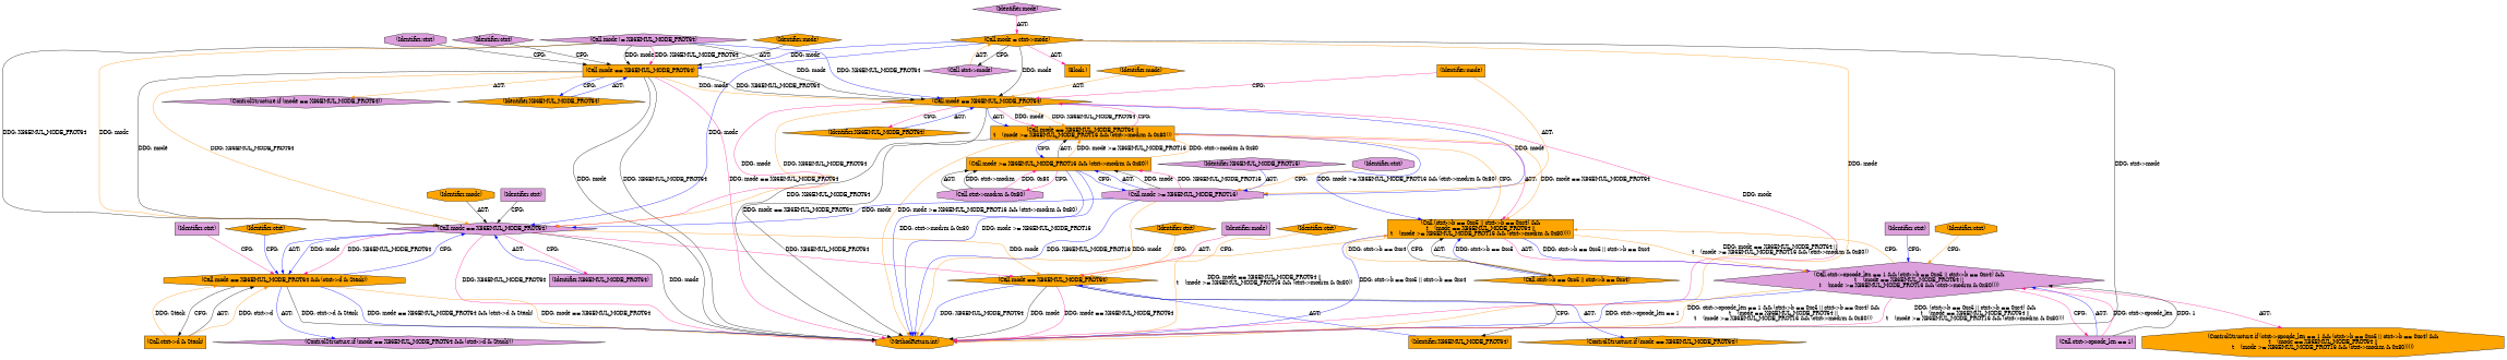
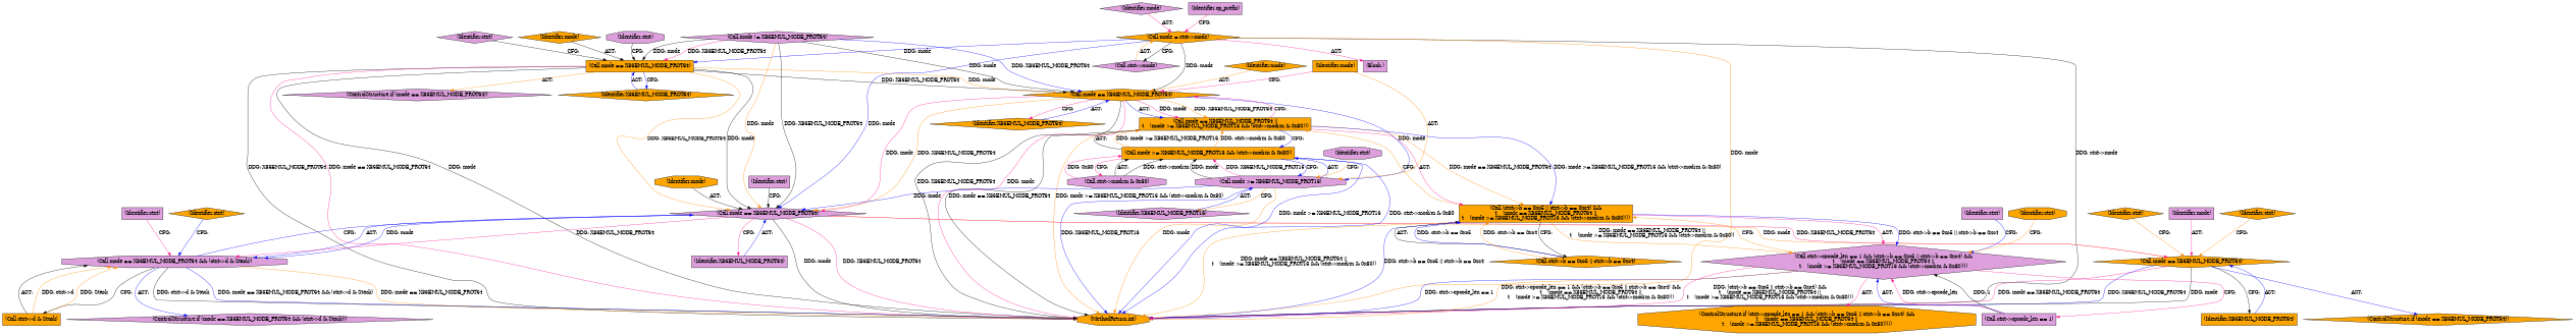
  digraph {
    node [fillcolor=orange shape=diamond style=filled]
    edge [color=blue]
    n1 [label="(Call,mode = ctxt->mode)"]
    n2 [label="(Call,mode == X86EMUL_MODE_PROT64)" shape=box]
    n3 [label="(Call,mode == X86EMUL_MODE_PROT64)"]
    n4 [fillcolor=plum label="(Call,mode == X86EMUL_MODE_PROT64)"]
    n5 [fillcolor=plum label="(Call,ctxt->mode)"]
    n6 [label="(MethodReturn,int)" shape=octagon]
-   n7 [label="(Block,)" shape=box]
+   n7 [fillcolor=plum label="(Block,)" shape=box]
    n8 [fillcolor=plum label="(ControlStructure,if (mode == X86EMUL_MODE_PROT64))"]
    n9 [label="(Identifier,X86EMUL_MODE_PROT64)"]
    n10 [label="(Call,mode == X86EMUL_MODE_PROT64 ||\n\t    (mode >= X86EMUL_MODE_PROT16 && (ctxt->modrm & 0x80)))" shape=box]
    n11 [fillcolor=plum label="(Call,mode >= X86EMUL_MODE_PROT16)" shape=octagon]
    n12 [label="(Identifier,X86EMUL_MODE_PROT64)"]
-   n13 [label="(Call,mode == X86EMUL_MODE_PROT64 && (ctxt->d & Stack))" shape=octagon]
+   n13 [fillcolor=plum label="(Call,mode == X86EMUL_MODE_PROT64 && (ctxt->d & Stack))" shape=octagon]
    n14 [label="(Call,mode == X86EMUL_MODE_PROT64)"]
    n15 [fillcolor=plum label="(Identifier,X86EMUL_MODE_PROT64)" shape=box]
    n16 [label="(Call,(ctxt->b == 0xc5 || ctxt->b == 0xc4) &&\n\t    (mode == X86EMUL_MODE_PROT64 ||\n\t    (mode >= X86EMUL_MODE_PROT16 && (ctxt->modrm & 0x80))))" shape=box]
    n17 [label="(Call,mode >= X86EMUL_MODE_PROT16 && (ctxt->modrm & 0x80))" shape=box]
    n18 [fillcolor=plum label="(Identifier,X86EMUL_MODE_PROT16)"]
    n19 [fillcolor=plum label="(Call,ctxt->opcode_len == 1 && (ctxt->b == 0xc5 || ctxt->b == 0xc4) &&\n\t    (mode == X86EMUL_MODE_PROT64 ||\n\t    (mode >= X86EMUL_MODE_PROT16 && (ctxt->modrm & 0x80))))"]
    n20 [label="(Call,ctxt->b == 0xc5 || ctxt->b == 0xc4)"]
    n21 [fillcolor=plum label="(Call,ctxt->modrm & 0x80)" shape=octagon]
    n22 [fillcolor=plum label="(Call,ctxt->opcode_len == 1)" shape=box]
    n23 [label="(ControlStructure,if (ctxt->opcode_len == 1 && (ctxt->b == 0xc5 || ctxt->b == 0xc4) &&\n\t    (mode == X86EMUL_MODE_PROT64 ||\n\t    (mode >= X86EMUL_MODE_PROT16 && (ctxt->modrm & 0x80)))))" shape=octagon]
    n24 [label="(Call,ctxt->d & Stack)" shape=box]
    n25 [fillcolor=plum label="(ControlStructure,if (mode == X86EMUL_MODE_PROT64 && (ctxt->d & Stack)))"]
    n26 [label="(Identifier,X86EMUL_MODE_PROT64)" shape=box]
    n27 [label="(ControlStructure,if (mode == X86EMUL_MODE_PROT64))"]
    n28 [label="(Identifier,mode)"]
    n29 [label="(Identifier,mode)" shape=octagon]
    n30 [fillcolor=plum label="(Identifier,mode)"]
    n31 [fillcolor=plum label="(Identifier,ctxt)" shape=octagon]
    n32 [fillcolor=plum label="(Identifier,ctxt)" shape=box]
+   n33 [fillcolor=plum label="(Identifier,op_prefix)" shape=box]
    n34 [fillcolor=plum label="(Identifier,ctxt)"]
    n35 [label="(Identifier,ctxt)"]
    n36 [label="(Identifier,ctxt)" shape=octagon]
    n37 [label="(Identifier,mode)"]
    n38 [label="(Identifier,ctxt)"]
    n39 [fillcolor=plum label="(Identifier,mode)" shape=box]
    n40 [fillcolor=plum label="(Identifier,ctxt)" shape=box]
    n41 [fillcolor=plum label="(Identifier,ctxt)" shape=box]
    n42 [fillcolor=plum label="(Identifier,ctxt)" shape=octagon]
    n43 [label="(Identifier,mode)" shape=box]
    n44 [label="(Identifier,ctxt)"]
    n45 [fillcolor=plum label="(Call,mode != X86EMUL_MODE_PROT64)"]
    n1 -> n2 [label="DDG: mode"]
    n1 -> n3 [color=black label="DDG: mode"]
    n1 -> n4 [label="DDG: mode"]
    n1 -> n5 [color=black label="CFG: "]
    n1 -> n6 [color=black label="DDG: ctxt->mode"]
    n1 -> n6 [color=darkorange label="DDG: mode"]
    n1 -> n7 [color=deeppink label="AST: "]
    n2 -> n3 [color=darkorange label="DDG: mode"]
    n2 -> n3 [color=black label="DDG: X86EMUL_MODE_PROT64"]
    n2 -> n4 [color=black label="DDG: mode"]
    n2 -> n4 [color=darkorange label="DDG: X86EMUL_MODE_PROT64"]
    n2 -> n6 [color=black label="DDG: mode"]
    n2 -> n6 [color=black label="DDG: X86EMUL_MODE_PROT64"]
    n2 -> n6 [color=deeppink label="DDG: mode == X86EMUL_MODE_PROT64"]
    n2 -> n8 [color=darkorange label="AST: "]
    n2 -> n9 [label="CFG: "]
    n3 -> n4 [color=deeppink label="DDG: mode"]
    n3 -> n4 [color=darkorange label="DDG: X86EMUL_MODE_PROT64"]
    n3 -> n6 [color=deeppink label="DDG: mode"]
    n3 -> n6 [color=black label="DDG: X86EMUL_MODE_PROT64"]
    n3 -> n10 [label="AST: "]
    n3 -> n10 [color=deeppink label="DDG: mode"]
    n3 -> n10 [color=darkorange label="DDG: X86EMUL_MODE_PROT64"]
    n3 -> n11 [label="DDG: mode"]
    n3 -> n12 [color=deeppink label="CFG: "]
    n4 -> n6 [color=black label="DDG: mode"]
    n4 -> n6 [color=deeppink label="DDG: X86EMUL_MODE_PROT64"]
    n4 -> n13 [label="AST: "]
    n4 -> n13 [label="DDG: mode"]
    n4 -> n13 [color=deeppink label="DDG: X86EMUL_MODE_PROT64"]
    n4 -> n14 [color=darkorange label="DDG: mode"]
    n4 -> n14 [color=deeppink label="DDG: X86EMUL_MODE_PROT64"]
    n4 -> n15 [color=deeppink label="CFG: "]
    n5 -> n1 [color=darkorange label="AST: "]
    n9 -> n2 [label="AST: "]
    n10 -> n3 [color=deeppink label="CFG: "]
    n10 -> n6 [color=black label="DDG: mode == X86EMUL_MODE_PROT64"]
    n10 -> n6 [color=darkorange label="DDG: mode >= X86EMUL_MODE_PROT16 && (ctxt->modrm & 0x80)"]
    n10 -> n16 [color=deeppink label="AST: "]
    n10 -> n16 [color=darkorange label="DDG: mode == X86EMUL_MODE_PROT64"]
    n10 -> n16 [label="DDG: mode >= X86EMUL_MODE_PROT16 && (ctxt->modrm & 0x80)"]
    n10 -> n17 [label="CFG: "]
    n11 -> n4 [label="DDG: mode"]
    n11 -> n6 [label="DDG: X86EMUL_MODE_PROT16"]
    n11 -> n6 [color=darkorange label="DDG: mode"]
    n11 -> n17 [label="AST: "]
    n11 -> n17 [color=black label="DDG: mode"]
    n11 -> n17 [color=deeppink label="DDG: X86EMUL_MODE_PROT16"]
+   n11 -> n18 [color=darkorange label="CFG: "]
    n12 -> n3 [label="AST: "]
    n13 -> n4 [label="CFG: "]
    n13 -> n6 [label="DDG: mode == X86EMUL_MODE_PROT64 && (ctxt->d & Stack)"]
    n13 -> n6 [color=darkorange label="DDG: mode == X86EMUL_MODE_PROT64"]
    n13 -> n6 [color=black label="DDG: ctxt->d & Stack"]
    n13 -> n24 [color=black label="CFG: "]
    n13 -> n25 [label="AST: "]
    n14 -> n6 [color=deeppink label="DDG: mode == X86EMUL_MODE_PROT64"]
    n14 -> n6 [label="DDG: X86EMUL_MODE_PROT64"]
    n14 -> n6 [color=black label="DDG: mode"]
    n14 -> n26 [color=black label="CFG: "]
    n14 -> n27 [label="AST: "]
    n15 -> n4 [label="AST: "]
    n16 -> n6 [color=darkorange label="DDG: mode == X86EMUL_MODE_PROT64 ||\n\t    (mode >= X86EMUL_MODE_PROT16 && (ctxt->modrm & 0x80))"]
    n16 -> n6 [label="DDG: ctxt->b == 0xc5 || ctxt->b == 0xc4"]
    n16 -> n10 [color=darkorange label="CFG: "]
    n16 -> n19 [color=deeppink label="AST: "]
    n16 -> n19 [label="DDG: ctxt->b == 0xc5 || ctxt->b == 0xc4"]
    n16 -> n19 [color=darkorange label="DDG: mode == X86EMUL_MODE_PROT64 ||\n\t    (mode >= X86EMUL_MODE_PROT16 && (ctxt->modrm & 0x80))"]
    n16 -> n20 [color=black label="CFG: "]
    n17 -> n6 [label="DDG: mode >= X86EMUL_MODE_PROT16"]
    n17 -> n6 [label="DDG: ctxt->modrm & 0x80"]
    n17 -> n10 [color=black label="AST: "]
    n17 -> n10 [color=darkorange label="DDG: mode >= X86EMUL_MODE_PROT16"]
    n17 -> n10 [color=darkorange label="DDG: ctxt->modrm & 0x80"]
    n17 -> n11 [label="CFG: "]
    n17 -> n21 [color=deeppink label="CFG: "]
    n18 -> n11 [label="AST: "]
    n19 -> n6 [label="DDG: ctxt->opcode_len == 1"]
    n19 -> n6 [color=darkorange label="DDG: ctxt->opcode_len == 1 && (ctxt->b == 0xc5 || ctxt->b == 0xc4) &&\n\t    (mode == X86EMUL_MODE_PROT64 ||\n\t    (mode >= X86EMUL_MODE_PROT16 && (ctxt->modrm & 0x80)))"]
    n19 -> n6 [color=deeppink label="DDG: (ctxt->b == 0xc5 || ctxt->b == 0xc4) &&\n\t    (mode == X86EMUL_MODE_PROT64 ||\n\t    (mode >= X86EMUL_MODE_PROT16 && (ctxt->modrm & 0x80)))"]
    n19 -> n16 [color=darkorange label="CFG: "]
    n19 -> n22 [color=deeppink label="CFG: "]
    n19 -> n23 [color=deeppink label="AST: "]
    n20 -> n16 [color=black label="AST: "]
    n20 -> n16 [label="DDG: ctxt->b == 0xc5"]
    n20 -> n16 [color=darkorange label="DDG: ctxt->b == 0xc4"]
    n21 -> n17 [color=black label="AST: "]
    n21 -> n17 [color=black label="DDG: ctxt->modrm"]
    n21 -> n17 [color=deeppink label="DDG: 0x80"]
    n22 -> n19 [label="AST: "]
    n22 -> n19 [color=deeppink label="DDG: ctxt->opcode_len"]
    n22 -> n19 [color=black label="DDG: 1"]
    n24 -> n13 [color=black label="AST: "]
    n24 -> n13 [color=darkorange label="DDG: ctxt->d"]
    n24 -> n13 [color=darkorange label="DDG: Stack"]
    n26 -> n14 [label="AST: "]
    n28 -> n2 [color=black label="AST: "]
    n29 -> n4 [color=black label="AST: "]
    n30 -> n1 [color=deeppink label="AST: "]
    n31 -> n2 [color=black label="CFG: "]
    n32 -> n19 [label="CFG: "]
+   n33 -> n1 [color=deeppink label="CFG: "]
    n34 -> n2 [color=black label="CFG: "]
    n35 -> n14 [color=darkorange label="CFG: "]
    n36 -> n19 [color=darkorange label="CFG: "]
    n37 -> n3 [color=darkorange label="AST: "]
    n38 -> n13 [label="CFG: "]
    n39 -> n14 [color=deeppink label="AST: "]
    n40 -> n4 [color=black label="CFG: "]
    n41 -> n13 [color=deeppink label="CFG: "]
    n42 -> n11 [color=darkorange label="CFG: "]
    n43 -> n3 [color=deeppink label="CFG: "]
    n43 -> n11 [color=darkorange label="AST: "]
    n44 -> n14 [color=darkorange label="CFG: "]
    n45 -> n2 [color=black label="DDG: mode"]
    n45 -> n2 [color=deeppink label="DDG: X86EMUL_MODE_PROT64"]
    n45 -> n3 [color=black label="DDG: mode"]
    n45 -> n3 [label="DDG: X86EMUL_MODE_PROT64"]
    n45 -> n4 [color=darkorange label="DDG: mode"]
    n45 -> n4 [color=black label="DDG: X86EMUL_MODE_PROT64"]
  }
